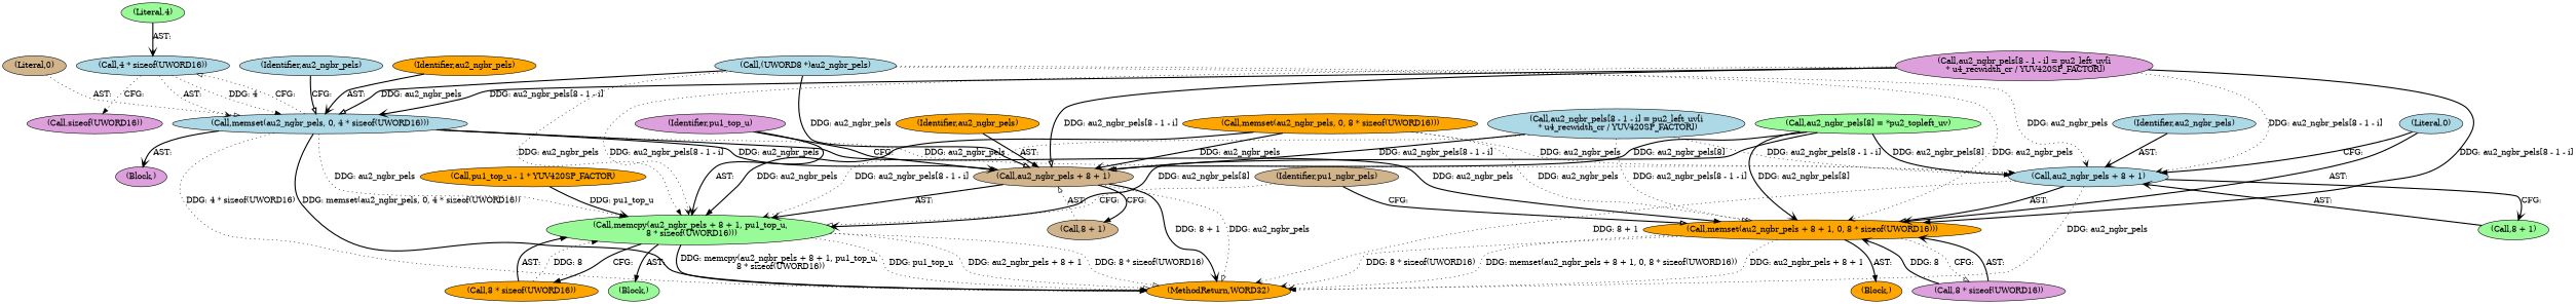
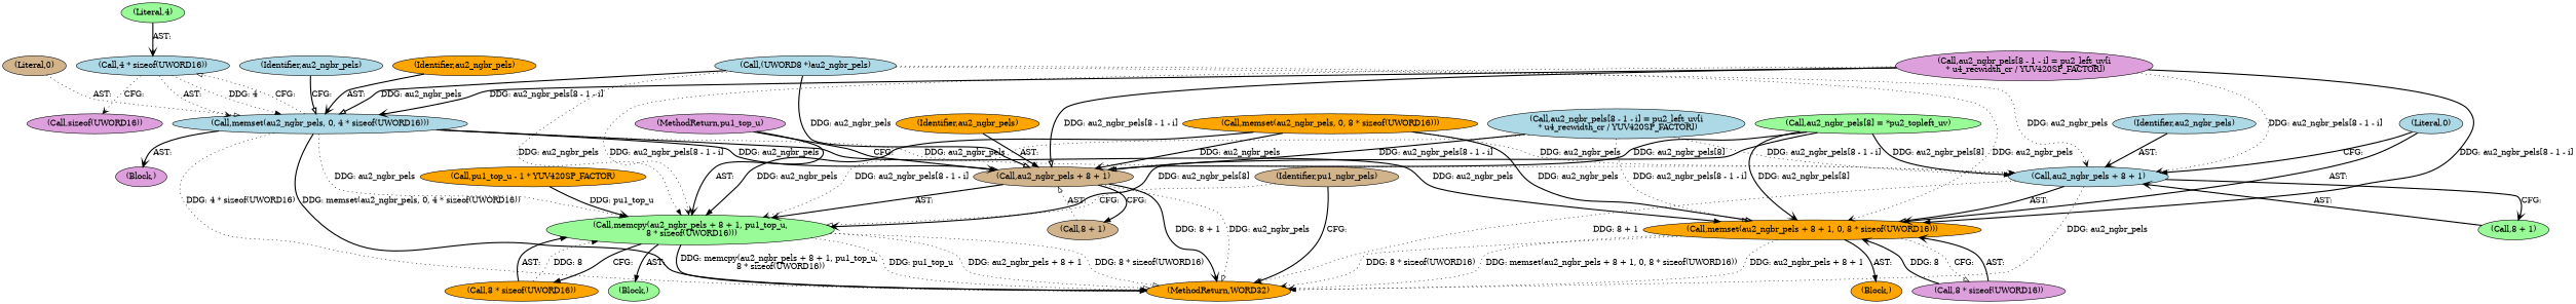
  digraph {
    node [fillcolor=lightblue style=filled]
    edge [arrowhead=vee style=bold]
    n1 [label="(Call,4 * sizeof(UWORD16))"]
    n2 [label="(Call,memset(au2_ngbr_pels, 0, 4 * sizeof(UWORD16)))"]
    n3 [fillcolor=plum label="(Call,sizeof(UWORD16))"]
    n4 [fillcolor=palegreen label="(Call,memcpy(au2_ngbr_pels + 8 + 1, pu1_top_u,\n 8 * sizeof(UWORD16)))"]
    n5 [fillcolor=tan label="(Call,au2_ngbr_pels + 8 + 1)"]
    n6 [fillcolor=orange label="(Call,memset(au2_ngbr_pels + 8 + 1, 0, 8 * sizeof(UWORD16)))"]
    n7 [label="(Call,au2_ngbr_pels + 8 + 1)"]
    n8 [fillcolor=orange label="(MethodReturn,WORD32)"]
    n9 [fillcolor=plum label="(Block,)"]
    n10 [fillcolor=orange label="(Call,8 * sizeof(UWORD16))"]
    n11 [fillcolor=palegreen label="(Block,)"]
    n12 [fillcolor=tan label="(Call,8 + 1)"]
    n13 [fillcolor=orange label="(Block,)"]
    n14 [fillcolor=plum label="(Call,8 * sizeof(UWORD16))"]
    n15 [fillcolor=palegreen label="(Call,8 + 1)"]
    n16 [fillcolor=palegreen label="(Literal,4)"]
    n17 [fillcolor=plum label="(Call,au2_ngbr_pels[8 - 1 - i] = pu2_left_uv[i\n * u4_recwidth_cr / YUV420SP_FACTOR])"]
    n18 [fillcolor=orange label="(Call,memset(au2_ngbr_pels, 0, 8 * sizeof(UWORD16)))"]
-   n19 [fillcolor=plum label="(Identifier,pu1_top_u)"]
+   n19 [fillcolor=plum label="(MethodReturn,pu1_top_u)"]
    n20 [label="(Identifier,au2_ngbr_pels)"]
    n21 [fillcolor=orange label="(Call,pu1_top_u - 1 * YUV420SP_FACTOR)"]
    n22 [fillcolor=orange label="(Identifier,au2_ngbr_pels)"]
    n23 [label="(Call,(UWORD8 *)au2_ngbr_pels)"]
    n24 [label="(Identifier,au2_ngbr_pels)"]
    n25 [fillcolor=tan label="(Identifier,pu1_ngbr_pels)"]
    n26 [fillcolor=palegreen label="(Call,au2_ngbr_pels[8] = *pu2_topleft_uv)"]
    n27 [label="(Call,au2_ngbr_pels[8 - 1 - i] = pu2_left_uv[i\n * u4_recwidth_cr / YUV420SP_FACTOR])"]
    n28 [label="(Literal,0)"]
    n29 [fillcolor=tan label="(Literal,0)"]
    n30 [fillcolor=orange label="(Identifier,au2_ngbr_pels)"]
    n1 -> n2 [label="AST: " style=dotted]
    n1 -> n2 [arrowhead=normal label="DDG: 4" style=dotted]
-   n1 -> n3 [arrowhead=normal label="CFG: " style=dotted]
+   n1 -> n3 [label="CFG: " style=dotted]
    n2 -> n1 [arrowhead=onormal label="CFG: " style=dotted]
    n2 -> n4 [arrowhead=normal label="DDG: au2_ngbr_pels" style=dotted]
    n2 -> n5 [arrowhead=onormal label="DDG: au2_ngbr_pels"]
    n2 -> n6 [arrowhead=normal label="DDG: au2_ngbr_pels"]
    n2 -> n7 [arrowhead=normal label="DDG: au2_ngbr_pels" style=dotted]
    n2 -> n8 [arrowhead=normal label="DDG: memset(au2_ngbr_pels, 0, 4 * sizeof(UWORD16))"]
    n2 -> n8 [arrowhead=onormal label="DDG: 4 * sizeof(UWORD16)" style=dotted]
    n2 -> n9 [label="AST: "]
    n4 -> n8 [arrowhead=onormal label="DDG: au2_ngbr_pels + 8 + 1" style=dotted]
    n4 -> n8 [arrowhead=onormal label="DDG: 8 * sizeof(UWORD16)" style=dotted]
    n4 -> n8 [arrowhead=onormal label="DDG: memcpy(au2_ngbr_pels + 8 + 1, pu1_top_u,\n 8 * sizeof(UWORD16))"]
    n4 -> n8 [label="DDG: pu1_top_u" style=dotted]
    n4 -> n10 [arrowhead=normal label="CFG: "]
    n4 -> n11 [arrowhead=normal label="AST: "]
    n5 -> n4 [label="AST: "]
    n5 -> n8 [label="DDG: 8 + 1"]
    n5 -> n8 [arrowhead=onormal label="DDG: au2_ngbr_pels" style=dotted]
    n5 -> n12 [arrowhead=normal label="CFG: "]
    n6 -> n8 [arrowhead=normal label="DDG: au2_ngbr_pels + 8 + 1" style=dotted]
    n6 -> n8 [label="DDG: 8 * sizeof(UWORD16)" style=dotted]
    n6 -> n8 [label="DDG: memset(au2_ngbr_pels + 8 + 1, 0, 8 * sizeof(UWORD16))" style=dotted]
    n6 -> n13 [arrowhead=normal label="AST: "]
    n6 -> n14 [arrowhead=onormal label="CFG: " style=dotted]
    n7 -> n6 [arrowhead=onormal label="AST: "]
    n7 -> n8 [arrowhead=normal label="DDG: au2_ngbr_pels" style=dotted]
    n7 -> n8 [label="DDG: 8 + 1" style=dotted]
    n7 -> n15 [label="CFG: "]
    n10 -> n4 [arrowhead=normal label="AST: "]
    n10 -> n4 [arrowhead=normal label="DDG: 8" style=dotted]
    n12 -> n5 [arrowhead=onormal label="AST: " style=dotted]
    n14 -> n6 [label="AST: "]
    n14 -> n6 [label="DDG: 8"]
    n15 -> n7 [label="AST: "]
    n16 -> n1 [label="AST: "]
    n17 -> n2 [label="DDG: au2_ngbr_pels[8 - 1 - i]"]
    n17 -> n4 [label="DDG: au2_ngbr_pels[8 - 1 - i]" style=dotted]
    n17 -> n5 [arrowhead=onormal label="DDG: au2_ngbr_pels[8 - 1 - i]"]
    n17 -> n6 [arrowhead=normal label="DDG: au2_ngbr_pels[8 - 1 - i]"]
    n17 -> n7 [label="DDG: au2_ngbr_pels[8 - 1 - i]" style=dotted]
    n18 -> n4 [arrowhead=normal label="DDG: au2_ngbr_pels"]
    n18 -> n5 [label="DDG: au2_ngbr_pels"]
-   n18 -> n6 [arrowhead=onormal label="DDG: au2_ngbr_pels" style=dotted]
+   n18 -> n6 [arrowhead=onormal label="DDG: au2_ngbr_pels"]
    n18 -> n7 [label="DDG: au2_ngbr_pels" style=dotted]
    n19 -> n4 [label="AST: "]
    n19 -> n5 [label="CFG: "]
    n20 -> n2 [arrowhead=onormal label="CFG: "]
    n21 -> n4 [label="DDG: pu1_top_u"]
    n22 -> n2 [label="AST: "]
    n23 -> n2 [arrowhead=onormal label="DDG: au2_ngbr_pels"]
    n23 -> n4 [arrowhead=normal label="DDG: au2_ngbr_pels" style=dotted]
    n23 -> n5 [arrowhead=onormal label="DDG: au2_ngbr_pels"]
    n23 -> n6 [label="DDG: au2_ngbr_pels" style=dotted]
    n23 -> n7 [label="DDG: au2_ngbr_pels" style=dotted]
    n24 -> n7 [label="AST: "]
    n25 -> n4 [arrowhead=onormal label="CFG: " style=dotted]
-   n25 -> n6 [arrowhead=onormal label="CFG: "]
+   n25 -> n8 [arrowhead=onormal label="CFG: "]
    n26 -> n4 [label="DDG: au2_ngbr_pels[8]"]
    n26 -> n5 [arrowhead=onormal label="DDG: au2_ngbr_pels[8]"]
    n26 -> n6 [label="DDG: au2_ngbr_pels[8]"]
    n26 -> n7 [arrowhead=normal label="DDG: au2_ngbr_pels[8]"]
    n27 -> n4 [label="DDG: au2_ngbr_pels[8 - 1 - i]" style=dotted]
    n27 -> n5 [arrowhead=onormal label="DDG: au2_ngbr_pels[8 - 1 - i]"]
    n27 -> n6 [arrowhead=onormal label="DDG: au2_ngbr_pels[8 - 1 - i]" style=dotted]
    n27 -> n7 [arrowhead=normal label="DDG: au2_ngbr_pels[8 - 1 - i]" style=dotted]
    n28 -> n6 [label="AST: "]
    n28 -> n7 [arrowhead=normal label="CFG: "]
    n29 -> n2 [arrowhead=onormal label="AST: " style=dotted]
    n30 -> n5 [arrowhead=normal label="AST: "]
  }
